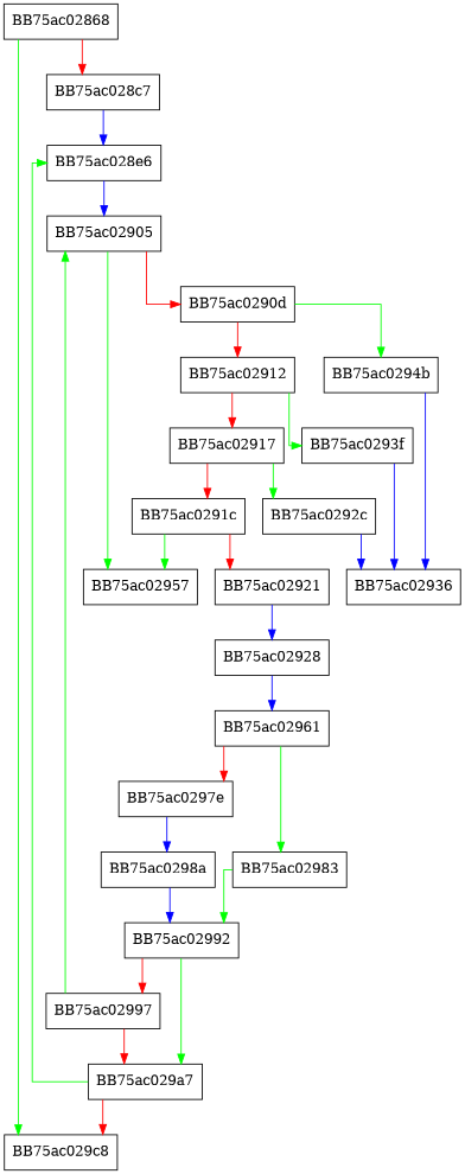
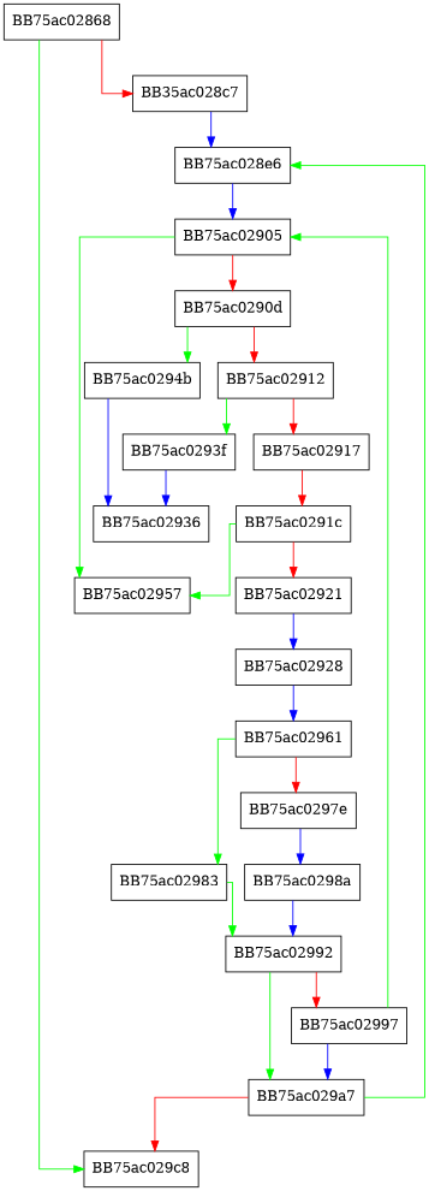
  digraph {
    splines=ortho
    node [shape=box]
    edge [color=green]
    BB75ac02868
    BB75ac029c8
-   BB75ac028c7
+   BB75ac028c7 [label=BB35ac028c7]
    BB75ac028e6
    BB75ac02905
    BB75ac02957
    BB75ac0290d
    BB75ac0294b
    BB75ac02912
    BB75ac02961
    BB75ac02983
    BB75ac0297e
    BB75ac02936
    BB75ac0293f
    BB75ac02917
-   BB75ac0292c
    BB75ac0291c
    BB75ac02921
    BB75ac02928
    BB75ac02992
    BB75ac0298a
    BB75ac029a7
    BB75ac02997
    BB75ac02868 -> BB75ac029c8
    BB75ac02868 -> BB75ac028c7 [color=red]
    BB75ac028c7 -> BB75ac028e6 [color=blue]
    BB75ac028e6 -> BB75ac02905 [color=blue]
    BB75ac02905 -> BB75ac02957
    BB75ac02905 -> BB75ac0290d [color=red]
    BB75ac0290d -> BB75ac0294b
    BB75ac0290d -> BB75ac02912 [color=red]
    BB75ac0294b -> BB75ac02936 [color=blue]
    BB75ac02912 -> BB75ac0293f
    BB75ac02912 -> BB75ac02917 [color=red]
    BB75ac02961 -> BB75ac02983
    BB75ac02961 -> BB75ac0297e [color=red]
    BB75ac02983 -> BB75ac02992
    BB75ac0297e -> BB75ac0298a [color=blue]
    BB75ac0293f -> BB75ac02936 [color=blue]
-   BB75ac02917 -> BB75ac0292c
    BB75ac02917 -> BB75ac0291c [color=red]
-   BB75ac0292c -> BB75ac02936 [color=blue]
    BB75ac0291c -> BB75ac02957
    BB75ac0291c -> BB75ac02921 [color=red]
    BB75ac02921 -> BB75ac02928 [color=blue]
    BB75ac02928 -> BB75ac02961 [color=blue]
    BB75ac02992 -> BB75ac029a7
    BB75ac02992 -> BB75ac02997 [color=red]
    BB75ac0298a -> BB75ac02992 [color=blue]
    BB75ac029a7 -> BB75ac029c8 [color=red]
    BB75ac029a7 -> BB75ac028e6
    BB75ac02997 -> BB75ac02905
-   BB75ac02997 -> BB75ac029a7 [color=red]
+   BB75ac02997 -> BB75ac029a7 [color=blue]
  }
